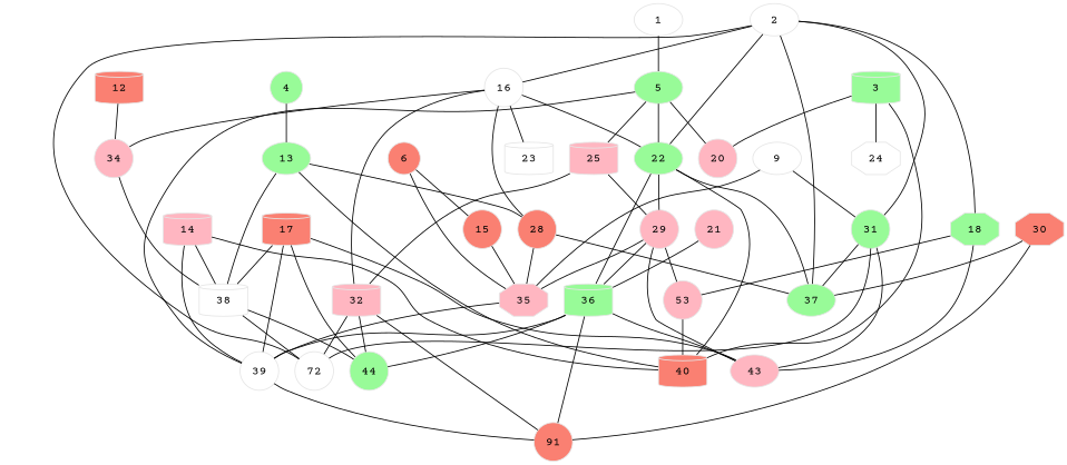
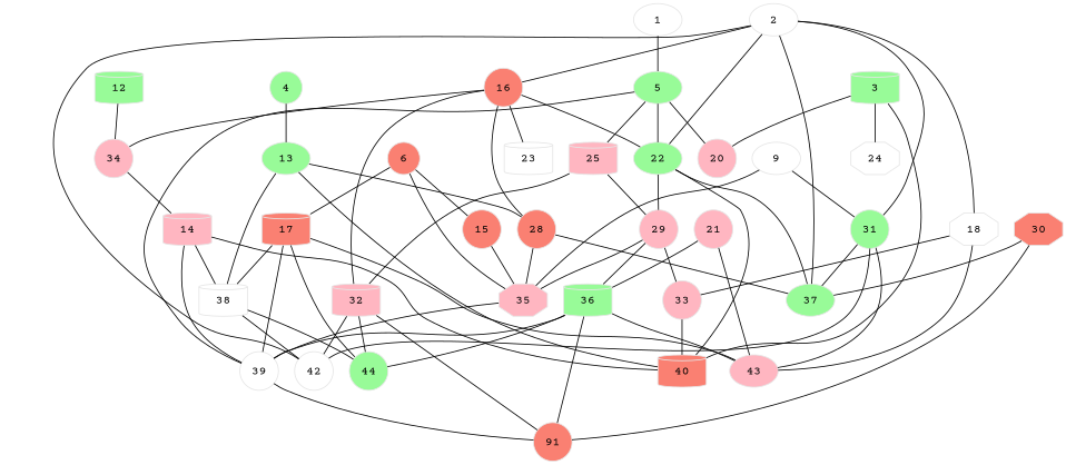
  graph {
    fontname="Courier Prime"
    node [color=gray90 fillcolor=white fontname="Courier Prime" shape=circle style=filled]
    edge [fontname="Courier Prime" weight=1.0]
    1 [shape=ellipse]
    5 [fillcolor=palegreen shape=ellipse]
    22 [fillcolor=palegreen shape=ellipse]
    20 [fillcolor=lightpink]
    25 [fillcolor=lightpink shape=cylinder]
    39
    2 [shape=ellipse]
-   16
-   18 [fillcolor=palegreen shape=octagon]
+   16 [fillcolor=salmon]
+   18 [shape=octagon]
    31 [fillcolor=palegreen]
    37 [fillcolor=palegreen shape=ellipse]
-   42 [label=72]
+   42
    34 [fillcolor=lightpink]
    28 [fillcolor=salmon]
    23 [shape=cylinder]
    32 [fillcolor=lightpink shape=cylinder]
    43 [fillcolor=lightpink shape=ellipse]
-   33 [fillcolor=lightpink label=53]
+   33 [fillcolor=lightpink]
    40 [fillcolor=salmon shape=cylinder]
    36 [fillcolor=palegreen shape=cylinder]
    29 [fillcolor=lightpink]
    3 [fillcolor=palegreen shape=cylinder]
    24 [shape=octagon]
    4 [fillcolor=palegreen]
    13 [fillcolor=palegreen shape=ellipse]
    38 [shape=cylinder]
    n27 [fillcolor=salmon label=91]
    6 [fillcolor=salmon]
    15 [fillcolor=salmon]
    17 [fillcolor=salmon shape=cylinder]
    35 [fillcolor=lightpink shape=octagon]
    44 [fillcolor=palegreen]
    9 [shape=ellipse]
-   12 [fillcolor=salmon shape=cylinder]
+   12 [fillcolor=palegreen shape=cylinder]
    14 [fillcolor=lightpink shape=cylinder]
    21 [fillcolor=lightpink]
    30 [fillcolor=salmon shape=octagon]
    1 -- 5
    5 -- 22
    5 -- 20 [weight=2.0]
    5 -- 25
    5 -- 39
    22 -- 37
    22 -- 40
-   22 -- 36
    22 -- 29
    25 -- 32
    25 -- 29
    39 -- n27
    2 -- 22
    2 -- 16
    2 -- 18
    2 -- 31
    2 -- 37
    2 -- 42
    16 -- 22
    16 -- 34
    16 -- 28
    16 -- 23
    16 -- 32
    18 -- 43
    18 -- 33
    31 -- 37
    31 -- 42
    31 -- 43
-   34 -- 38
+   34 -- 14
    28 -- 37
    28 -- 35
    32 -- 42
    32 -- n27
    32 -- 44 [weight=2.0]
    33 -- 40
    36 -- 39
    36 -- 43
    36 -- n27
    36 -- 44 [weight=2.0]
-   29 -- 43
+   21 -- 43
    29 -- 33
    29 -- 36
    29 -- 35
    3 -- 20
    3 -- 40
    3 -- 24
    4 -- 13
    13 -- 28
    13 -- 40
    13 -- 38
    38 -- 42
    38 -- 44
    6 -- 15
+   6 -- 17
    6 -- 35
    15 -- 35
    17 -- 39
    17 -- 43
    17 -- 38
    17 -- 44
    35 -- 39
    9 -- 31
    9 -- 35
    12 -- 34
    14 -- 39
    14 -- 40
    14 -- 38
    21 -- 36
    30 -- 37
    30 -- n27
  }
